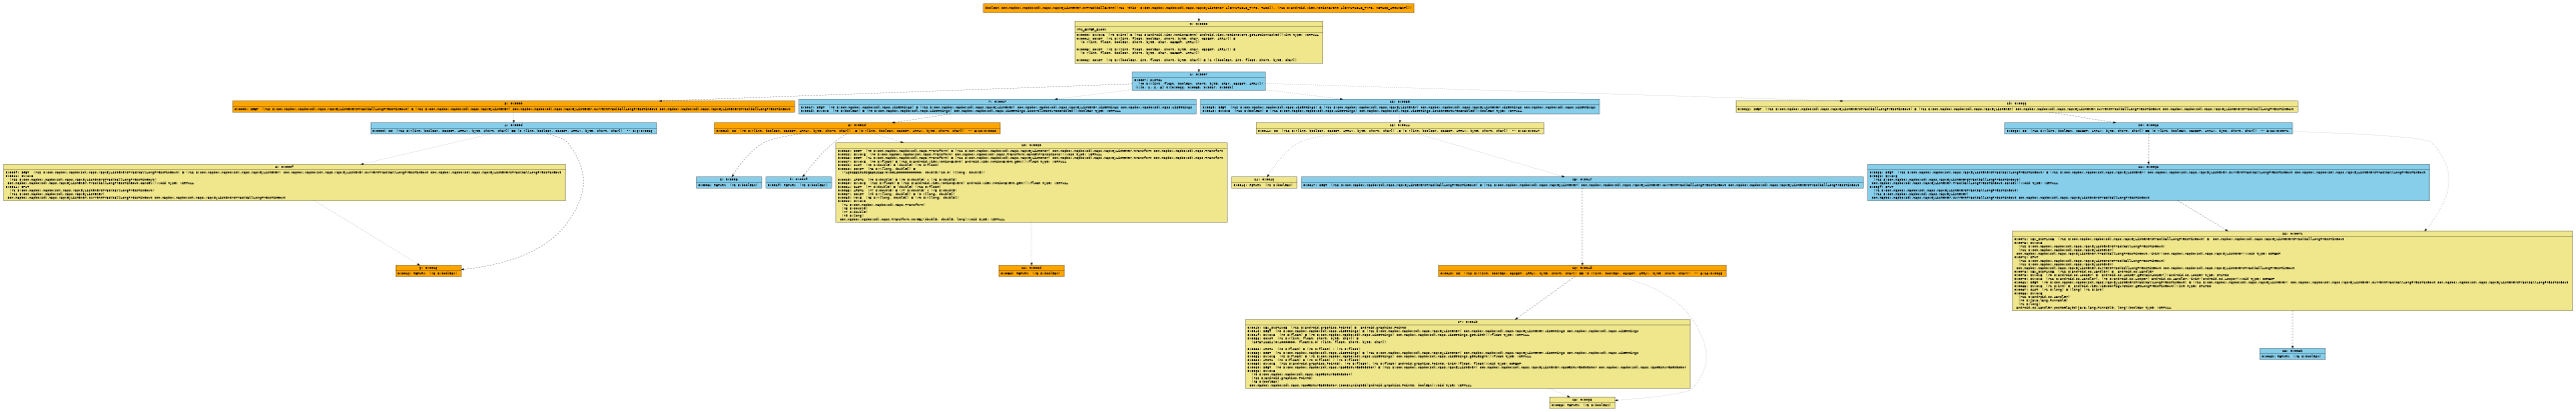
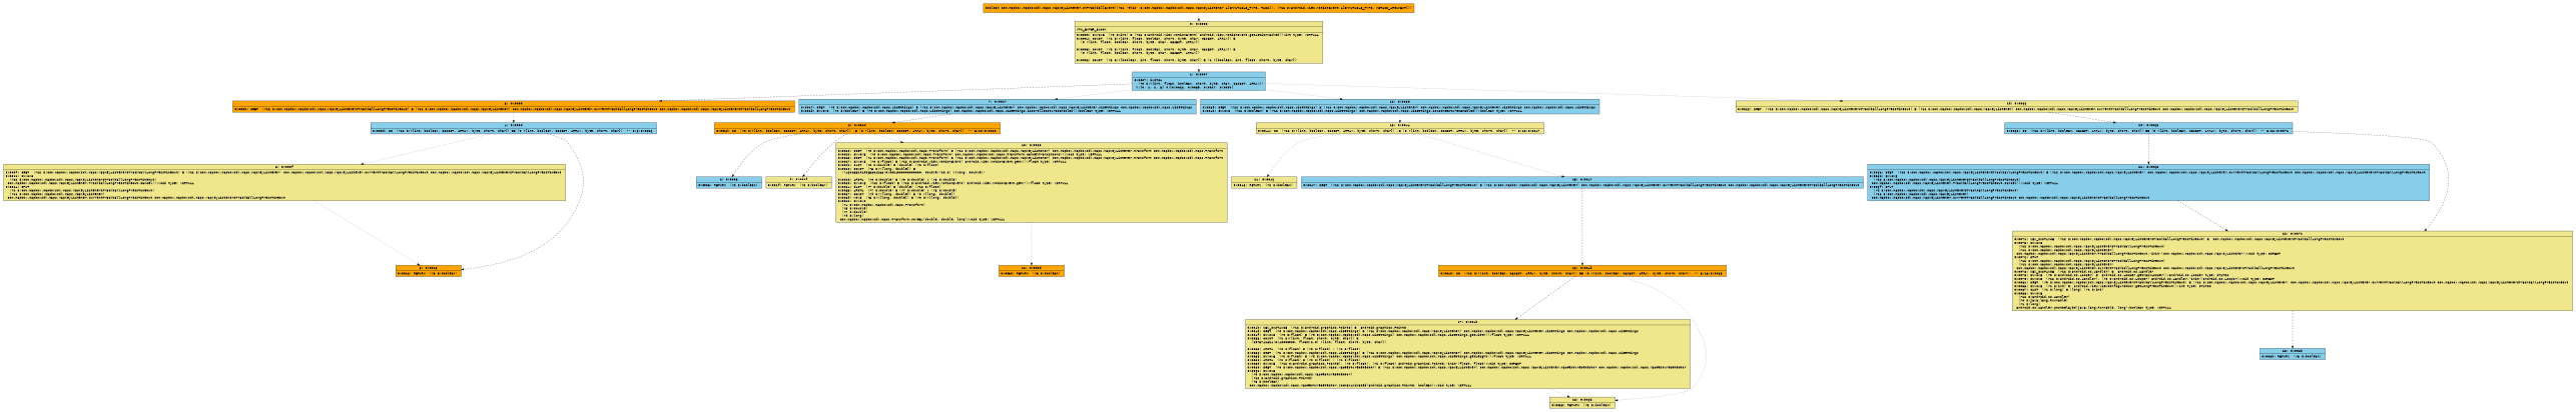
  digraph {
    fontname="DejaVu Sans Mono"
    node [fillcolor=khaki fontname="DejaVu Sans Mono" shape=record style=filled]
    edge [fontname="DejaVu Sans Mono" style=dotted]
    n1 [label="{0\:\ 0x0000|MTH_ENTER_BLOCK\l|0x0000: INVOKE  (r0 I:int) = (r12 I:android.view.MotionEvent) android.view.MotionEvent.getActionMasked():int type: VIRTUAL \l0x0004: CONST  (r1 I:?[int, float, boolean, short, byte, char, OBJECT, ARRAY]) = \l  (0 ?[int, float, boolean, short, byte, char, OBJECT, ARRAY])\l \l0x0005: CONST  (r2 I:?[int, float, boolean, short, byte, char, OBJECT, ARRAY]) = \l  (0 ?[int, float, boolean, short, byte, char, OBJECT, ARRAY])\l \l0x0006: CONST  (r3 I:?[boolean, int, float, short, byte, char]) = (1 ?[boolean, int, float, short, byte, char]) \l}"]
    n2 [fillcolor=skyblue label="{1\:\ 0x0007|0x0007: SWITCH  \l  (r0 I:?[int, float, boolean, short, byte, char, OBJECT, ARRAY])\l k:[0, 1, 2, 3] t:[0x0066, 0x003e, 0x0017, 0x000b] \l}"]
    n3 [fillcolor=orange label="{3\:\ 0x000b|0x000b: IGET  (r12 I:com.mapbox.mapboxsdk.maps.MapKeyListener$TrackballLongPressTimeOut) = (r11 I:com.mapbox.mapboxsdk.maps.MapKeyListener) com.mapbox.mapboxsdk.maps.MapKeyListener.currentTrackballLongPressTimeOut com.mapbox.mapboxsdk.maps.MapKeyListener$TrackballLongPressTimeOut \l}"]
    n4 [fillcolor=skyblue label="{7\:\ 0x0017|0x0017: IGET  (r0 I:com.mapbox.mapboxsdk.maps.UiSettings) = (r11 I:com.mapbox.mapboxsdk.maps.MapKeyListener) com.mapbox.mapboxsdk.maps.MapKeyListener.uiSettings com.mapbox.mapboxsdk.maps.UiSettings \l0x0019: INVOKE  (r0 I:boolean) = (r0 I:com.mapbox.mapboxsdk.maps.UiSettings) com.mapbox.mapboxsdk.maps.UiSettings.isScrollGesturesEnabled():boolean type: VIRTUAL \l}"]
    n5 [fillcolor=skyblue label="{12\:\ 0x003e|0x003e: IGET  (r12 I:com.mapbox.mapboxsdk.maps.UiSettings) = (r11 I:com.mapbox.mapboxsdk.maps.MapKeyListener) com.mapbox.mapboxsdk.maps.MapKeyListener.uiSettings com.mapbox.mapboxsdk.maps.UiSettings \l0x0040: INVOKE  (r12 I:boolean) = (r12 I:com.mapbox.mapboxsdk.maps.UiSettings) com.mapbox.mapboxsdk.maps.UiSettings.isZoomGesturesEnabled():boolean type: VIRTUAL \l}"]
    n6 [label="{19\:\ 0x0066|0x0066: IGET  (r12 I:com.mapbox.mapboxsdk.maps.MapKeyListener$TrackballLongPressTimeOut) = (r11 I:com.mapbox.mapboxsdk.maps.MapKeyListener) com.mapbox.mapboxsdk.maps.MapKeyListener.currentTrackballLongPressTimeOut com.mapbox.mapboxsdk.maps.MapKeyListener$TrackballLongPressTimeOut \l}"]
    n7 [fillcolor=skyblue label="{2\:\ 0x000a|0x000a: RETURN  (r2 I:boolean) \l}"]
    n8 [fillcolor=skyblue label="{4\:\ 0x000d|0x000d: IF  (r12 I:?[int, boolean, OBJECT, ARRAY, byte, short, char]) == (0 ?[int, boolean, OBJECT, ARRAY, byte, short, char])  \-\> B:6:0x0016 \l}"]
    n9 [fillcolor=orange label="{8\:\ 0x001d|0x001d: IF  (r0 I:?[int, boolean, OBJECT, ARRAY, byte, short, char]) != (0 ?[int, boolean, OBJECT, ARRAY, byte, short, char])  \-\> B:10:0x0020 \l}"]
    n10 [label="{13\:\ 0x0044|0x0044: IF  (r12 I:?[int, boolean, OBJECT, ARRAY, byte, short, char]) != (0 ?[int, boolean, OBJECT, ARRAY, byte, short, char])  \-\> B:15:0x0047 \l}"]
    n11 [fillcolor=skyblue label="{20\:\ 0x0068|0x0068: IF  (r12 I:?[int, boolean, OBJECT, ARRAY, byte, short, char]) == (0 ?[int, boolean, OBJECT, ARRAY, byte, short, char])  \-\> B:22:0x0071 \l}"]
    n12 [label="{5\:\ 0x000f|0x000f: IGET  (r12 I:com.mapbox.mapboxsdk.maps.MapKeyListener$TrackballLongPressTimeOut) = (r11 I:com.mapbox.mapboxsdk.maps.MapKeyListener) com.mapbox.mapboxsdk.maps.MapKeyListener.currentTrackballLongPressTimeOut com.mapbox.mapboxsdk.maps.MapKeyListener$TrackballLongPressTimeOut \l0x0011: INVOKE  \l  (r12 I:com.mapbox.mapboxsdk.maps.MapKeyListener$TrackballLongPressTimeOut)\l com.mapbox.mapboxsdk.maps.MapKeyListener.TrackballLongPressTimeOut.cancel():void type: VIRTUAL \l0x0014: IPUT  \l  (r1 I:com.mapbox.mapboxsdk.maps.MapKeyListener$TrackballLongPressTimeOut)\l  (r11 I:com.mapbox.mapboxsdk.maps.MapKeyListener)\l com.mapbox.mapboxsdk.maps.MapKeyListener.currentTrackballLongPressTimeOut com.mapbox.mapboxsdk.maps.MapKeyListener$TrackballLongPressTimeOut \l}"]
    n13 [fillcolor=orange label="{6\:\ 0x0016|0x0016: RETURN  (r3 I:boolean) \l}"]
-   n14 [fillcolor=skyblue label="{9\:\ 0x001f|0x001f: RETURN  (r2 I:boolean) \l}"]
+   n14 [label="{9\:\ 0x001f|0x001f: RETURN  (r2 I:boolean) \l}"]
    n15 [label="{10\:\ 0x0020|0x0020: IGET  (r0 I:com.mapbox.mapboxsdk.maps.Transform) = (r11 I:com.mapbox.mapboxsdk.maps.MapKeyListener) com.mapbox.mapboxsdk.maps.MapKeyListener.transform com.mapbox.mapboxsdk.maps.Transform \l0x0022: INVOKE  (r0 I:com.mapbox.mapboxsdk.maps.Transform) com.mapbox.mapboxsdk.maps.Transform.cancelTransitions():void type: VIRTUAL \l0x0025: IGET  (r4 I:com.mapbox.mapboxsdk.maps.Transform) = (r11 I:com.mapbox.mapboxsdk.maps.MapKeyListener) com.mapbox.mapboxsdk.maps.MapKeyListener.transform com.mapbox.mapboxsdk.maps.Transform \l0x0027: INVOKE  (r0 I:float) = (r12 I:android.view.MotionEvent) android.view.MotionEvent.getX():float type: VIRTUAL \l0x002b: CAST  (r0 I:double) = (double) (r0 I:float) \l0x002c: CONST  (r5 I:?[long, double]) = \l  (\-4601552919265804288(0xc024000000000000, double:\-10.0) ?[long, double])\l \l0x002e: ARITH  (r0 I:double) = (r0 I:double) * (r5 I:double) \l0x0030: INVOKE  (r12 I:float) = (r12 I:android.view.MotionEvent) android.view.MotionEvent.getY():float type: VIRTUAL \l0x0034: CAST  (r7 I:double) = (double) (r12 I:float) \l0x0035: ARITH  (r7 I:double) = (r7 I:double) * (r5 I:double) \l0x0037: CONST  (r9 I:?[long, double]) = (0 ?[long, double]) \l0x0039: MOVE  (r5 I:?[long, double]) = (r0 I:?[long, double]) \l0x003a: INVOKE  \l  (r4 I:com.mapbox.mapboxsdk.maps.Transform)\l  (r5 I:double)\l  (r7 I:double)\l  (r9 I:long)\l com.mapbox.mapboxsdk.maps.Transform.moveBy(double, double, long):void type: VIRTUAL \l}"]
    n16 [fillcolor=orange label="{11\:\ 0x003d|0x003d: RETURN  (r3 I:boolean) \l}"]
    n17 [label="{14\:\ 0x0046|0x0046: RETURN  (r2 I:boolean) \l}"]
    n18 [fillcolor=skyblue label="{15\:\ 0x0047|0x0047: IGET  (r12 I:com.mapbox.mapboxsdk.maps.MapKeyListener$TrackballLongPressTimeOut) = (r11 I:com.mapbox.mapboxsdk.maps.MapKeyListener) com.mapbox.mapboxsdk.maps.MapKeyListener.currentTrackballLongPressTimeOut com.mapbox.mapboxsdk.maps.MapKeyListener$TrackballLongPressTimeOut \l}"]
    n19 [fillcolor=orange label="{16\:\ 0x0049|0x0049: IF  (r12 I:?[int, boolean, OBJECT, ARRAY, byte, short, char]) == (0 ?[int, boolean, OBJECT, ARRAY, byte, short, char])  \-\> B:18:0x0065 \l}"]
    n20 [label="{17\:\ 0x004b|0x004b: NEW_INSTANCE  (r12 I:android.graphics.PointF) =  android.graphics.PointF \l0x004d: IGET  (r0 I:com.mapbox.mapboxsdk.maps.UiSettings) = (r11 I:com.mapbox.mapboxsdk.maps.MapKeyListener) com.mapbox.mapboxsdk.maps.MapKeyListener.uiSettings com.mapbox.mapboxsdk.maps.UiSettings \l0x004f: INVOKE  (r0 I:float) = (r0 I:com.mapbox.mapboxsdk.maps.UiSettings) com.mapbox.mapboxsdk.maps.UiSettings.getWidth():float type: VIRTUAL \l0x0053: CONST  (r1 I:?[int, float, short, byte, char]) = \l  (1073741824(0x40000000, float:2.0) ?[int, float, short, byte, char])\l \l0x0055: ARITH  (r0 I:float) = (r0 I:float) \/ (r1 I:float) \l0x0056: IGET  (r2 I:com.mapbox.mapboxsdk.maps.UiSettings) = (r11 I:com.mapbox.mapboxsdk.maps.MapKeyListener) com.mapbox.mapboxsdk.maps.MapKeyListener.uiSettings com.mapbox.mapboxsdk.maps.UiSettings \l0x0058: INVOKE  (r2 I:float) = (r2 I:com.mapbox.mapboxsdk.maps.UiSettings) com.mapbox.mapboxsdk.maps.UiSettings.getHeight():float type: VIRTUAL \l0x005c: ARITH  (r2 I:float) = (r2 I:float) \/ (r1 I:float) \l0x005d: INVOKE  (r12 I:android.graphics.PointF), (r0 I:float), (r2 I:float) android.graphics.PointF.\<init\>(float, float):void type: DIRECT \l0x0060: IGET  (r0 I:com.mapbox.mapboxsdk.maps.MapGestureDetector) = (r11 I:com.mapbox.mapboxsdk.maps.MapKeyListener) com.mapbox.mapboxsdk.maps.MapKeyListener.mapGestureDetector com.mapbox.mapboxsdk.maps.MapGestureDetector \l0x0062: INVOKE  \l  (r0 I:com.mapbox.mapboxsdk.maps.MapGestureDetector)\l  (r12 I:android.graphics.PointF)\l  (r5 I:boolean)\l com.mapbox.mapboxsdk.maps.MapGestureDetector.zoomInAnimated(android.graphics.PointF, boolean):void type: VIRTUAL \l}"]
    n21 [label="{18\:\ 0x0065|0x0065: RETURN  (r3 I:boolean) \l}"]
    n22 [fillcolor=skyblue label="{21\:\ 0x006a|0x006a: IGET  (r12 I:com.mapbox.mapboxsdk.maps.MapKeyListener$TrackballLongPressTimeOut) = (r11 I:com.mapbox.mapboxsdk.maps.MapKeyListener) com.mapbox.mapboxsdk.maps.MapKeyListener.currentTrackballLongPressTimeOut com.mapbox.mapboxsdk.maps.MapKeyListener$TrackballLongPressTimeOut \l0x006c: INVOKE  \l  (r12 I:com.mapbox.mapboxsdk.maps.MapKeyListener$TrackballLongPressTimeOut)\l com.mapbox.mapboxsdk.maps.MapKeyListener.TrackballLongPressTimeOut.cancel():void type: VIRTUAL \l0x006f: IPUT  \l  (r1 I:com.mapbox.mapboxsdk.maps.MapKeyListener$TrackballLongPressTimeOut)\l  (r11 I:com.mapbox.mapboxsdk.maps.MapKeyListener)\l com.mapbox.mapboxsdk.maps.MapKeyListener.currentTrackballLongPressTimeOut com.mapbox.mapboxsdk.maps.MapKeyListener$TrackballLongPressTimeOut \l}"]
    n23 [label="{22\:\ 0x0071|0x0071: NEW_INSTANCE  (r12 I:com.mapbox.mapboxsdk.maps.MapKeyListener$TrackballLongPressTimeOut) =  com.mapbox.mapboxsdk.maps.MapKeyListener$TrackballLongPressTimeOut \l0x0073: INVOKE  \l  (r12 I:com.mapbox.mapboxsdk.maps.MapKeyListener$TrackballLongPressTimeOut)\l  (r11 I:com.mapbox.mapboxsdk.maps.MapKeyListener)\l com.mapbox.mapboxsdk.maps.MapKeyListener.TrackballLongPressTimeOut.\<init\>(com.mapbox.mapboxsdk.maps.MapKeyListener):void type: DIRECT \l0x0076: IPUT  \l  (r12 I:com.mapbox.mapboxsdk.maps.MapKeyListener$TrackballLongPressTimeOut)\l  (r11 I:com.mapbox.mapboxsdk.maps.MapKeyListener)\l com.mapbox.mapboxsdk.maps.MapKeyListener.currentTrackballLongPressTimeOut com.mapbox.mapboxsdk.maps.MapKeyListener$TrackballLongPressTimeOut \l0x0078: NEW_INSTANCE  (r12 I:android.os.Handler) =  android.os.Handler \l0x007a: INVOKE  (r0 I:android.os.Looper) =  android.os.Looper.getMainLooper():android.os.Looper type: STATIC \l0x007e: INVOKE  (r12 I:android.os.Handler), (r0 I:android.os.Looper) android.os.Handler.\<init\>(android.os.Looper):void type: DIRECT \l0x0081: IGET  (r0 I:com.mapbox.mapboxsdk.maps.MapKeyListener$TrackballLongPressTimeOut) = (r11 I:com.mapbox.mapboxsdk.maps.MapKeyListener) com.mapbox.mapboxsdk.maps.MapKeyListener.currentTrackballLongPressTimeOut com.mapbox.mapboxsdk.maps.MapKeyListener$TrackballLongPressTimeOut \l0x0083: INVOKE  (r1 I:int) =  android.view.ViewConfiguration.getLongPressTimeout():int type: STATIC \l0x0087: CAST  (r1 I:long) = (long) (r1 I:int) \l0x0088: INVOKE  \l  (r12 I:android.os.Handler)\l  (r0 I:java.lang.Runnable)\l  (r1 I:long)\l android.os.Handler.postDelayed(java.lang.Runnable, long):boolean type: VIRTUAL \l}"]
    n24 [fillcolor=skyblue label="{23\:\ 0x008b|0x008b: RETURN  (r3 I:boolean) \l}"]
    n25 [fillcolor=orange label="{boolean com.mapbox.mapboxsdk.maps.MapKeyListener.onTrackballEvent((r11 'this' I:com.mapbox.mapboxsdk.maps.MapKeyListener A[IMMUTABLE_TYPE, THIS]), (r12 I:android.view.MotionEvent A[IMMUTABLE_TYPE, METHOD_ARGUMENT])) }"]
    n1 -> n2
    n2 -> n3 [style=dashed]
    n2 -> n4
    n2 -> n5
    n2 -> n6
    n3 -> n8
    n4 -> n9 [style=dashed]
    n5 -> n10
    n6 -> n11 [style=dashed]
    n8 -> n12
    n8 -> n13 [style=dashed]
    n9 -> n7 [style=dashed]
    n9 -> n14 [style=dashed]
    n9 -> n15
    n10 -> n17
    n10 -> n18
    n11 -> n22 [style=dashed]
-   n11 -> n23
+   n11 -> n23 [style=dashed]
    n12 -> n13
    n15 -> n16
    n18 -> n19 [style=dashed]
    n19 -> n20 [style=dashed]
    n19 -> n21
    n20 -> n21
    n22 -> n23 [style=dashed]
    n23 -> n24 [style=dashed]
    n25 -> n1
  }
